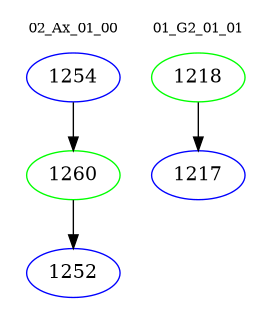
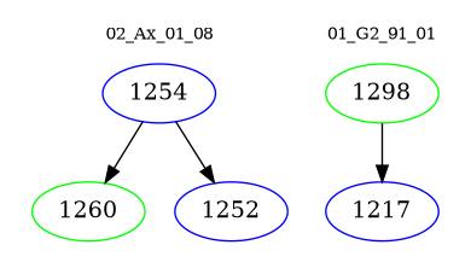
  digraph {
    node [color=blue]
    edge [color=black]
    n1 [color=green label=1260]
    n2 [label=1254]
    n3 [label=1252]
-   n4 [color=green label=1218]
+   n4 [color=green label=1298]
    n5 [label=1217]
    subgraph cluster_1 {
      color=white
      fontsize=10
-     label="02_Ax_01_00"
+     label="02_Ax_01_08"
      n1
      n2
      n3
    }
    subgraph cluster_2 {
      color=white
      fontsize=10
-     label="01_G2_01_01"
+     label="01_G2_91_01"
      n4
      n5
    }
    n2 -> n1
-   n1 -> n3
+   n2 -> n3
    n4 -> n5
  }
